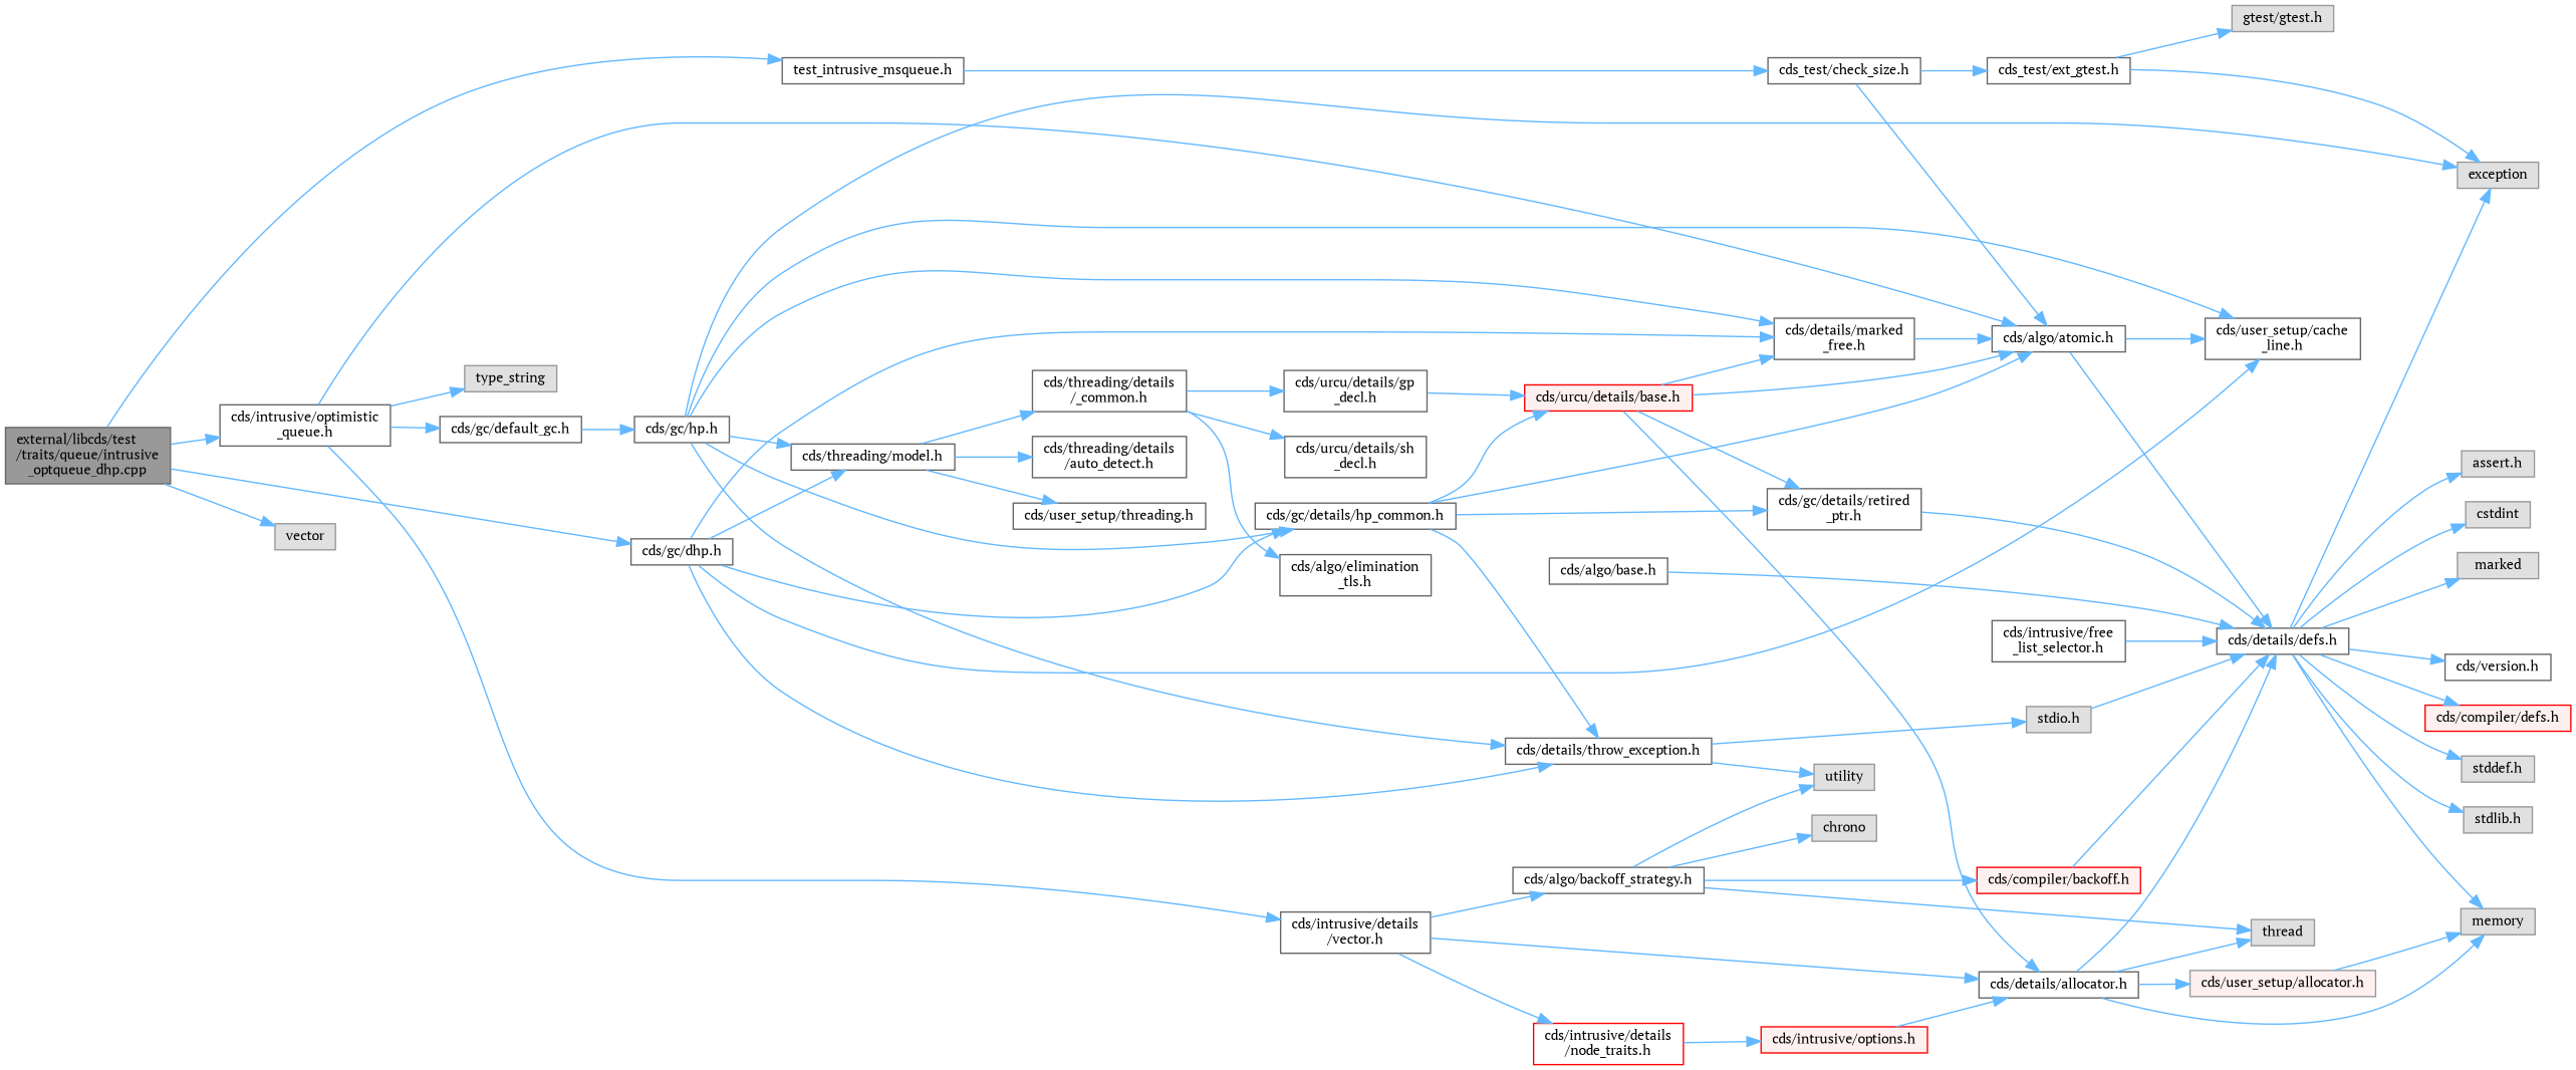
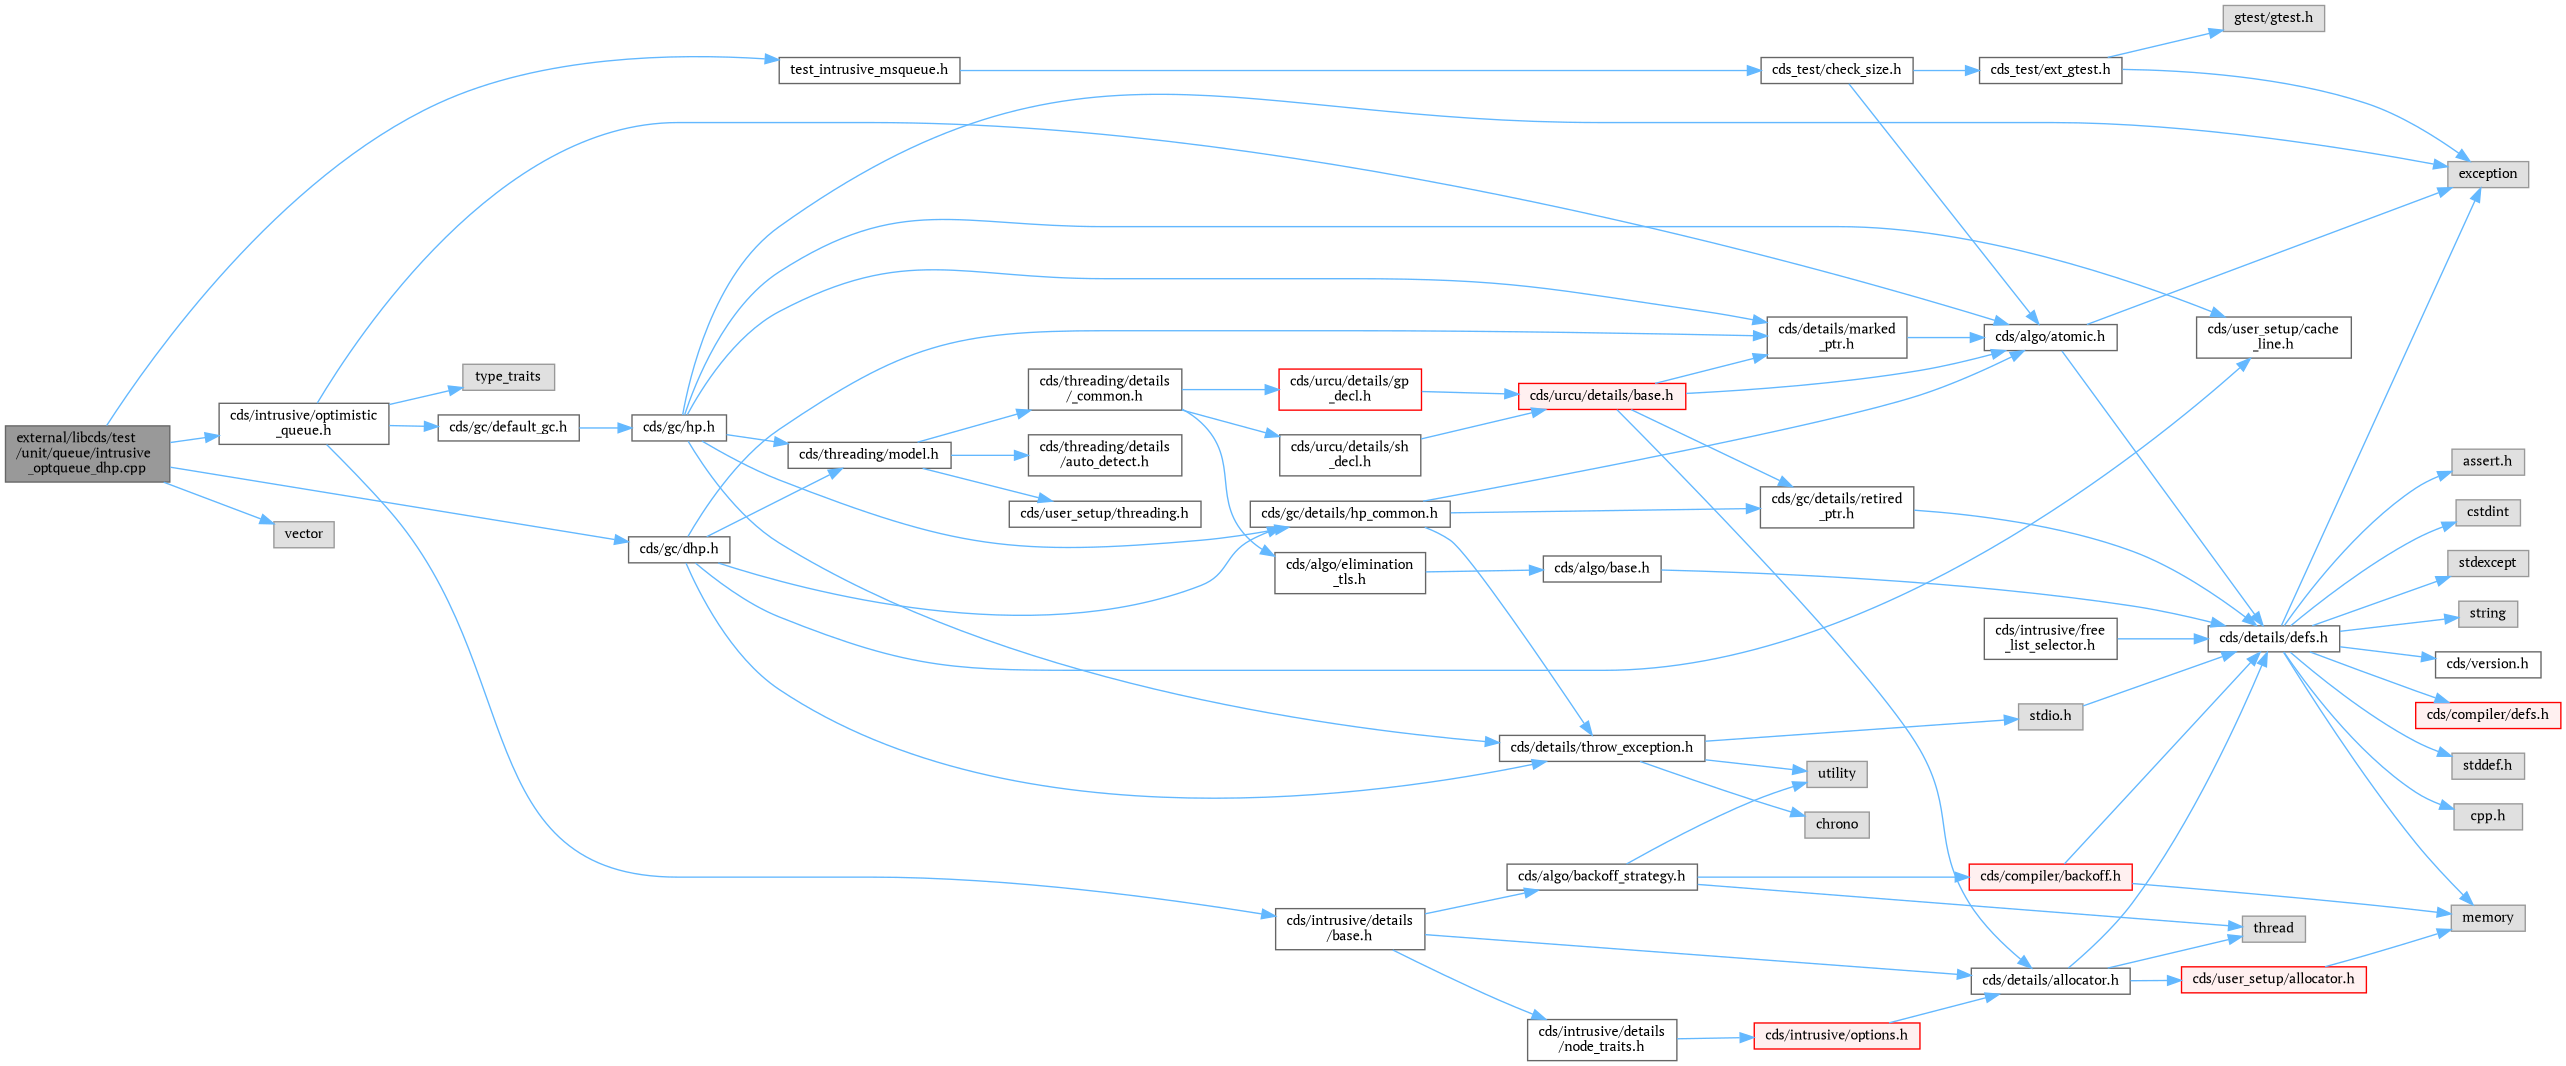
  digraph {
    fontname="PT Serif"
    rankdir=LR
    node [color=grey40 fillcolor=white fontname="PT Serif" fontsize=10 shape=box style=filled]
    edge [color=steelblue1 fontname="PT Serif" fontsize=10 labelfontname=Helvetica labelfontsize=10 style=solid]
-   n1 [color=gray40 fillcolor=grey60 fontcolor=black height=0.2 label="external/libcds/test\l/traits/queue/intrusive\l_optqueue_dhp.cpp" width=0.4]
+   n1 [color=gray40 fillcolor=grey60 fontcolor=black height=0.2 label="external/libcds/test\l/unit/queue/intrusive\l_optqueue_dhp.cpp" width=0.4]
    n2 [height=0.2 label="test_intrusive_msqueue.h" width=0.4]
    n3 [height=0.2 label="cds/gc/dhp.h" width=0.4]
    n4 [height=0.2 label="cds/intrusive/optimistic\l_queue.h" width=0.4]
    n5 [color=grey60 fillcolor="#E0E0E0" height=0.2 label=vector width=0.4]
    n6 [height=0.2 label="cds_test/check_size.h" width=0.4]
    n7 [height=0.2 label="cds/user_setup/cache\l_line.h" width=0.4]
    n8 [height=0.2 label="cds/gc/details/hp_common.h" width=0.4]
    n9 [height=0.2 label="cds/details/throw_exception.h" width=0.4]
    n10 [height=0.2 label="cds/threading/model.h" width=0.4]
-   n11 [height=0.2 label="cds/details/marked\l_free.h" width=0.4]
+   n11 [height=0.2 label="cds/details/marked\l_ptr.h" width=0.4]
    n12 [height=0.2 label="cds/algo/atomic.h" width=0.4]
-   n13 [color=grey60 fillcolor="#E0E0E0" height=0.2 label=type_string width=0.4]
-   n14 [height=0.2 label="cds/intrusive/details\l/vector.h" width=0.4]
+   n13 [color=grey60 fillcolor="#E0E0E0" height=0.2 label=type_traits width=0.4]
+   n14 [height=0.2 label="cds/intrusive/details\l/base.h" width=0.4]
    n15 [height=0.2 label="cds/gc/default_gc.h" width=0.4]
    n16 [height=0.2 label="cds_test/ext_gtest.h" width=0.4]
    n17 [color=grey60 fillcolor="#E0E0E0" height=0.2 label="gtest/gtest.h" width=0.4]
    n18 [color=grey60 fillcolor="#E0E0E0" height=0.2 label=exception width=0.4]
    n19 [height=0.2 label="cds/details/defs.h" width=0.4]
    n20 [color=grey60 fillcolor="#E0E0E0" height=0.2 label="stddef.h" width=0.4]
-   n21 [color=grey60 fillcolor="#E0E0E0" height=0.2 label="stdlib.h" width=0.4]
+   n21 [color=grey60 fillcolor="#E0E0E0" height=0.2 label="cpp.h" width=0.4]
    n22 [color=grey60 fillcolor="#E0E0E0" height=0.2 label="assert.h" width=0.4]
    n23 [color=grey60 fillcolor="#E0E0E0" height=0.2 label=cstdint width=0.4]
-   n24 [color=grey60 fillcolor="#E0E0E0" height=0.2 label=marked width=0.4]
+   n24 [color=grey60 fillcolor="#E0E0E0" height=0.2 label=stdexcept width=0.4]
+   n25 [color=grey60 fillcolor="#E0E0E0" height=0.2 label=string width=0.4]
    n26 [color=grey60 fillcolor="#E0E0E0" height=0.2 label=memory width=0.4]
    n27 [height=0.2 label="cds/version.h" width=0.4]
    n28 [color=red fillcolor="#FFF0F0" height=0.2 label="cds/compiler/defs.h" width=0.4]
    n29 [height=0.2 label="cds/gc/details/retired\l_ptr.h" width=0.4]
    n30 [color=grey60 fillcolor="#E0E0E0" height=0.2 label="stdio.h" width=0.4]
    n31 [color=grey60 fillcolor="#E0E0E0" height=0.2 label=utility width=0.4]
    n32 [height=0.2 label="cds/threading/details\l/_common.h" width=0.4]
    n33 [height=0.2 label="cds/user_setup/threading.h" width=0.4]
    n34 [height=0.2 label="cds/threading/details\l/auto_detect.h" width=0.4]
    n35 [height=0.2 label="cds/intrusive/free\l_list_selector.h" width=0.4]
-   n36 [height=0.2 label="cds/urcu/details/gp\l_decl.h" width=0.4]
+   n36 [color=red height=0.2 label="cds/urcu/details/gp\l_decl.h" width=0.4]
    n37 [height=0.2 label="cds/urcu/details/sh\l_decl.h" width=0.4]
    n38 [height=0.2 label="cds/algo/elimination\l_tls.h" width=0.4]
    n39 [color=red fillcolor="#FFF0F0" height=0.2 label="cds/urcu/details/base.h" width=0.4]
    n40 [height=0.2 label="cds/algo/base.h" width=0.4]
    n41 [height=0.2 label="cds/details/allocator.h" width=0.4]
-   n42 [color=grey60 fillcolor="#FFF0F0" height=0.2 label="cds/user_setup/allocator.h" width=0.4]
+   n42 [color=red fillcolor="#FFF0F0" height=0.2 label="cds/user_setup/allocator.h" width=0.4]
    n43 [color=grey60 fillcolor="#E0E0E0" height=0.2 label=thread width=0.4]
-   n44 [color=red height=0.2 label="cds/intrusive/details\l/node_traits.h" width=0.4]
+   n44 [height=0.2 label="cds/intrusive/details\l/node_traits.h" width=0.4]
    n45 [height=0.2 label="cds/algo/backoff_strategy.h" width=0.4]
    n46 [height=0.2 label="cds/gc/hp.h" width=0.4]
    n47 [color=red fillcolor="#FFF0F0" height=0.2 label="cds/intrusive/options.h" width=0.4]
    n48 [color=grey60 fillcolor="#E0E0E0" height=0.2 label=chrono width=0.4]
    n49 [color=red fillcolor="#FFF0F0" height=0.2 label="cds/compiler/backoff.h" width=0.4]
    n1 -> n2
    n1 -> n3
    n1 -> n4
    n1 -> n5
    n2 -> n6
    n3 -> n7
    n3 -> n8
    n3 -> n9
    n3 -> n10
    n3 -> n11
    n4 -> n12
    n4 -> n13
    n4 -> n14
    n4 -> n15
    n6 -> n12
    n6 -> n16
    n8 -> n9
    n8 -> n12
    n8 -> n29
    n9 -> n30
    n9 -> n31
    n10 -> n32
    n10 -> n33
    n10 -> n34
    n11 -> n12
-   n12 -> n7
+   n12 -> n18
    n12 -> n19
    n14 -> n41
    n14 -> n44
    n14 -> n45
    n15 -> n46
    n16 -> n17
    n16 -> n18
    n19 -> n18
    n19 -> n20
    n19 -> n21
    n19 -> n22
    n19 -> n23
    n19 -> n24
+   n19 -> n25
    n19 -> n26
    n19 -> n27
    n19 -> n28
    n29 -> n19
    n30 -> n19
    n32 -> n36
    n32 -> n37
    n32 -> n38
    n35 -> n19
    n36 -> n39
-   n8 -> n39
+   n37 -> n39
+   n38 -> n40
    n39 -> n11
    n39 -> n12
    n39 -> n29
    n39 -> n41
    n40 -> n19
    n41 -> n19
-   n41 -> n26
+   n49 -> n26
    n41 -> n42
    n41 -> n43
    n42 -> n26
    n44 -> n47
    n45 -> n31
    n45 -> n43
-   n45 -> n48
+   n9 -> n48
    n45 -> n49
    n46 -> n7
    n46 -> n8
    n46 -> n9
    n46 -> n10
    n46 -> n11
    n46 -> n18
    n47 -> n41
    n49 -> n19
  }
